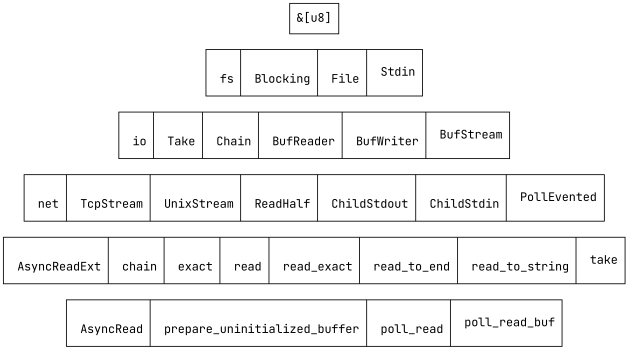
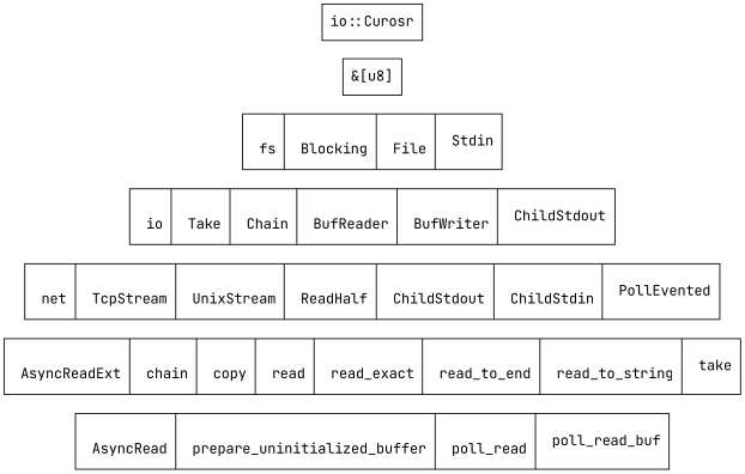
  digraph {
    newrank=true
    rankdir=LR
    fontname="JetBrains Mono"
    node [shape=record fontname="JetBrains Mono"]
    n1 [label="{\n    AsyncRead|\n      prepare_uninitialized_buffer\l|\n      poll_read\l|\n      poll_read_buf\l\n  }"]
-   n2 [label="{\n    AsyncReadExt|\n      chain\l|\n      exact\l|\n      read\l|\n      read_exact\l|\n      read_to_end\l|\n      read_to_string\l|\n      take\l\n  }"]
+   n2 [label="{\n    AsyncReadExt|\n      chain\l|\n      copy\l|\n      read\l|\n      read_exact\l|\n      read_to_end\l|\n      read_to_string\l|\n      take\l\n  }"]
    n3 [label="{\n    net|\n      TcpStream\l|\n      UnixStream\l|\n      ReadHalf\l|\n      ChildStdout\l|\n      ChildStdin\l|\n      PollEvented\l\n  }"]
-   n4 [label="{\n    io|\n      Take\l|\n      Chain\l|\n      BufReader\l|\n      BufWriter\l|\n      BufStream\l\n  }"]
+   n4 [label="{\n    io|\n      Take\l|\n      Chain\l|\n      BufReader\l|\n      BufWriter\l|\n      ChildStdout\l\n  }"]
    n5 [label="{\n      fs|\n        Blocking\l|\n        File\l|\n        Stdin\l\n    }"]
    n6 [label="&[u8]" shape=box]
+   n7 [label="io::Curosr" shape=box]
  }
